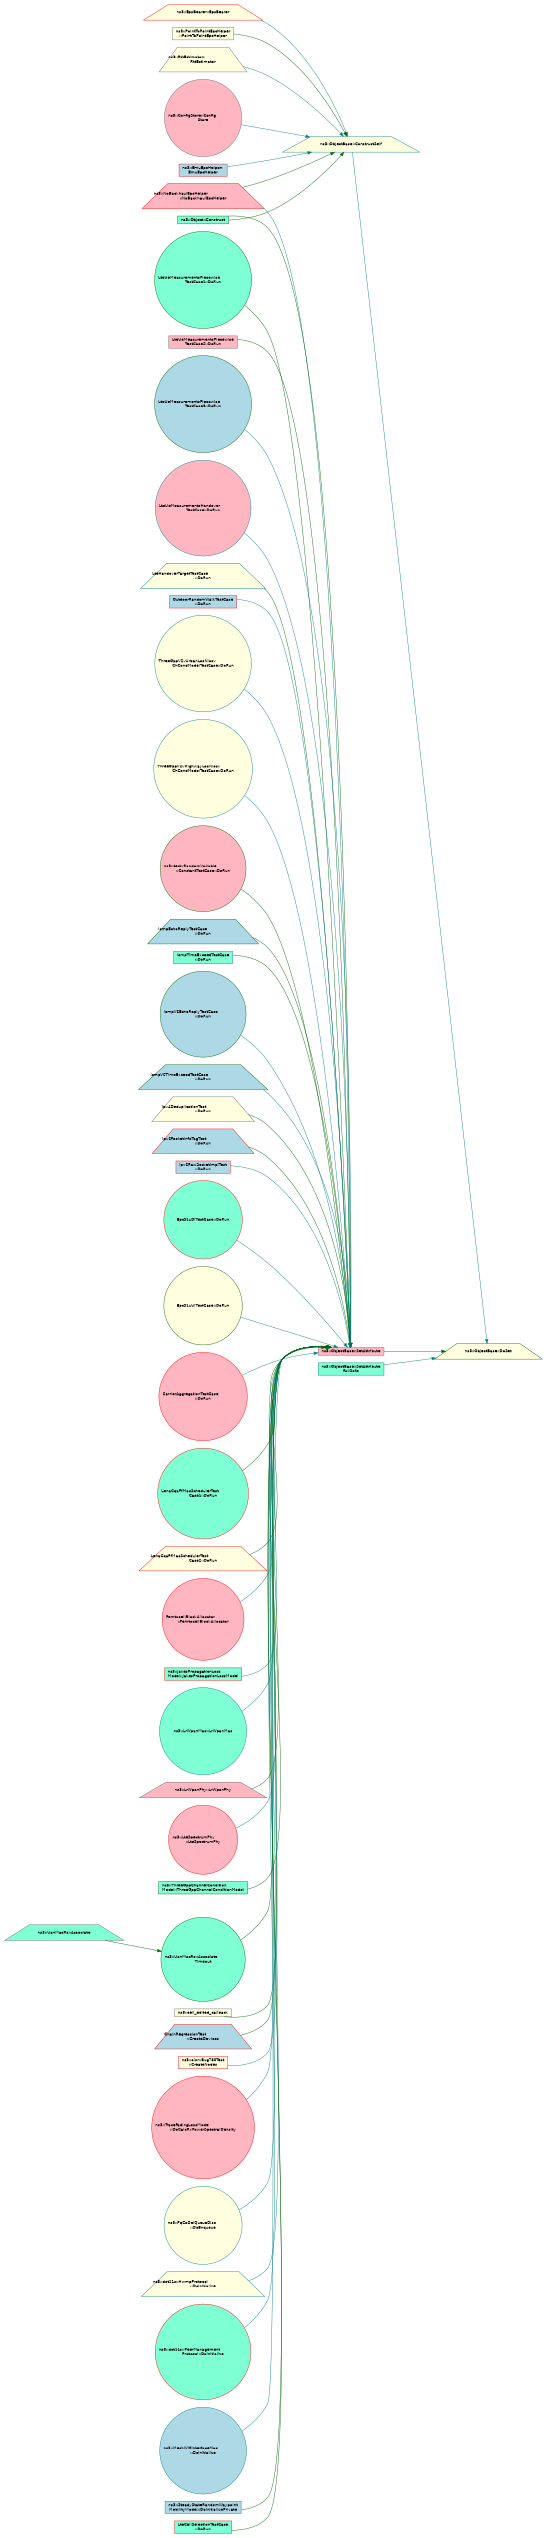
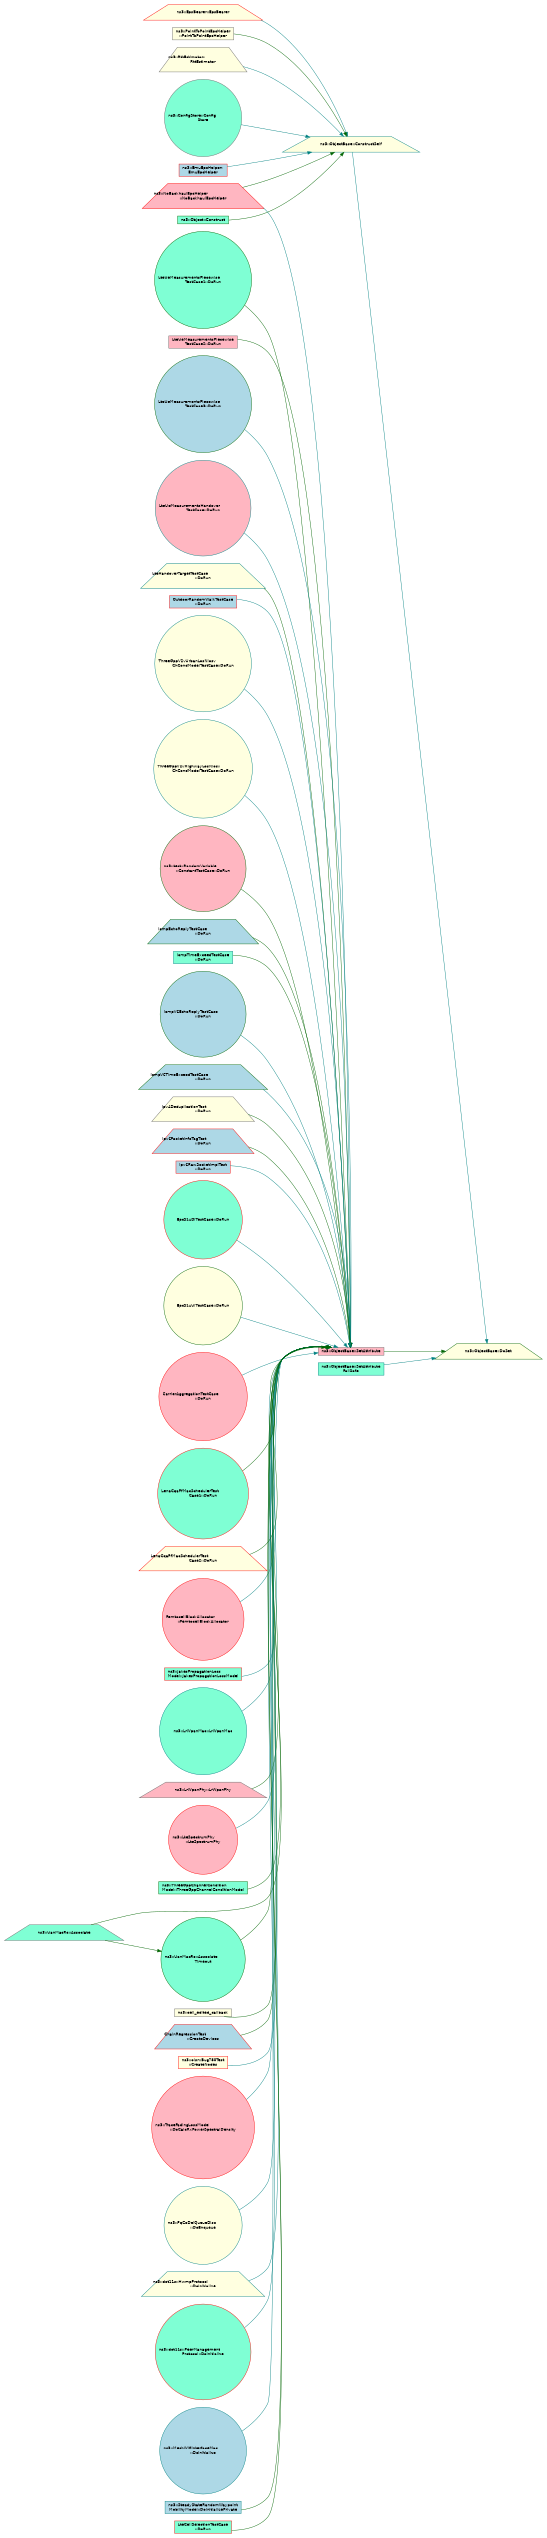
  digraph {
    rankdir=RL
    node [color=red fillcolor=lightyellow fontname=Helvetica fontsize=10 shape=circle style=filled]
    edge [color=teal dir=back fontname=Helvetica fontsize=10 labelfontname=Helvetica labelfontsize=10 style=solid]
    n1 [color=darkgreen fontcolor=black height=0.2 label="ns3::ObjectBase::DoSet" shape=trapezium width=0.4]
    n2 [color=teal height=0.2 label="ns3::ObjectBase::ConstructSelf" shape=trapezium width=0.4]
    n3 [color=gray40 fillcolor=lightpink height=0.2 label="ns3::ObjectBase::SetAttribute" shape=box width=0.4]
    n4 [color=teal fillcolor=aquamarine height=0.2 label="ns3::ObjectBase::SetAttribute\lFailSafe" shape=box width=0.4]
-   n5 [color=gray40 fillcolor=lightpink height=0.2 label="ns3::ConfigStore::Config\lStore" width=0.4]
+   n5 [color=gray40 fillcolor=aquamarine height=0.2 label="ns3::ConfigStore::Config\lStore" width=0.4]
    n6 [fillcolor=lightblue height=0.2 label="ns3::EmuEpcHelper::\lEmuEpcHelper" shape=box width=0.4]
    n7 [height=0.2 label="ns3::EpsBearer::EpsBearer" shape=trapezium width=0.4]
    n8 [fillcolor=lightpink height=0.2 label="ns3::NoBackhaulEpcHelper\l::NoBackhaulEpcHelper" shape=trapezium width=0.4]
    n9 [color=gray40 height=0.2 label="ns3::PointToPointEpcHelper\l::PointToPointEpcHelper" shape=box width=0.4]
    n10 [color=gray40 height=0.2 label="ns3::RttEstimator::\lRttEstimator" shape=trapezium width=0.4]
    n11 [color=darkgreen fillcolor=aquamarine height=0.2 label="ns3::Object::Construct" shape=box width=0.4]
    n12 [fillcolor=lightpink height=0.2 label="FemtocellBlockAllocator\l::FemtocellBlockAllocator" width=0.4]
    n13 [fillcolor=aquamarine height=0.2 label="ns3::JakesPropagationLoss\lModel::JakesPropagationLossModel" shape=box width=0.4]
    n14 [color=teal fillcolor=aquamarine height=0.2 label="ns3::LrWpanMac::LrWpanMac" width=0.4]
    n15 [color=gray40 fillcolor=lightpink height=0.2 label="ns3::LrWpanPhy::LrWpanPhy" shape=trapezium width=0.4]
    n16 [fillcolor=lightpink height=0.2 label="ns3::LteSpectrumPhy\l::LteSpectrumPhy" width=0.4]
    n17 [color=darkgreen fillcolor=aquamarine height=0.2 label="ns3::ThreeGppChannelCondition\lModel::ThreeGppChannelConditionModel" shape=box width=0.4]
    n18 [color=gray40 fillcolor=aquamarine height=0.2 label="ns3::UanMacRc::Associate" shape=trapezium width=0.4]
    n19 [color=darkgreen fillcolor=aquamarine height=0.2 label="ns3::UanMacRc::Associate\lTimeout" width=0.4]
    n20 [color=gray40 height=0.2 label="ns3::cell_edited_callback" shape=box width=0.4]
    n21 [fillcolor=lightblue height=0.2 label="ChainRegressionTest\l::CreateDevices" shape=trapezium width=0.4]
    n22 [height=0.2 label="ns3::olsr::Bug780Test\l::CreateNodes" shape=box width=0.4]
    n23 [fillcolor=lightpink height=0.2 label="ns3::TraceFadingLossModel\l::DoCalcRxPowerSpectralDensity" width=0.4]
    n24 [color=teal height=0.2 label="ns3::FqCoDelQueueDisc\l::DoEnqueue" width=0.4]
    n25 [color=teal height=0.2 label="ns3::dot11s::HwmpProtocol\l::DoInitialize" shape=trapezium width=0.4]
    n26 [fillcolor=aquamarine height=0.2 label="ns3::dot11s::PeerManagement\lProtocol::DoInitialize" width=0.4]
    n27 [color=teal fillcolor=lightblue height=0.2 label="ns3::MeshWifiInterfaceMac\l::DoInitialize" width=0.4]
    n28 [color=teal fillcolor=lightblue height=0.2 label="ns3::SteadyStateRandomWaypoint\lMobilityModel::DoInitializePrivate" shape=box width=0.4]
    n29 [fillcolor=aquamarine height=0.2 label="LteCellSelectionTestCase\l::DoRun" shape=box width=0.4]
    n30 [color=darkgreen fillcolor=aquamarine height=0.2 label="LteUeMeasurementsPiecewise\lTestCase1::DoRun" width=0.4]
    n31 [color=gray40 fillcolor=lightpink height=0.2 label="LteUeMeasurementsPiecewise\lTestCase2::DoRun" shape=box width=0.4]
    n32 [color=darkgreen fillcolor=lightblue height=0.2 label="LteUeMeasurementsPiecewise\lTestCase3::DoRun" width=0.4]
    n33 [color=teal fillcolor=lightpink height=0.2 label="LteUeMeasurementsHandover\lTestCase::DoRun" width=0.4]
    n34 [color=teal height=0.2 label="LteHandoverTargetTestCase\l::DoRun" shape=trapezium width=0.4]
    n35 [fillcolor=lightblue height=0.2 label="OutdoorRandomWalkTestCase\l::DoRun" shape=box width=0.4]
    n36 [color=teal height=0.2 label="ThreeGppV2vUrbanLosNlosv\lChCondModelTestCase::DoRun" width=0.4]
    n37 [color=teal height=0.2 label="ThreeGppV2vHighwayLosNlosv\lChCondModelTestCase::DoRun" width=0.4]
    n38 [color=darkgreen fillcolor=lightpink height=0.2 label="ns3::test::RandomVariable\l::ConstantTestCase::DoRun" width=0.4]
    n39 [color=darkgreen fillcolor=lightblue height=0.2 label="IcmpEchoReplyTestCase\l::DoRun" shape=trapezium width=0.4]
    n40 [color=teal fillcolor=aquamarine height=0.2 label="IcmpTimeExceedTestCase\l::DoRun" shape=box width=0.4]
    n41 [color=darkgreen fillcolor=lightblue height=0.2 label="IcmpV6EchoReplyTestCase\l::DoRun" width=0.4]
    n42 [color=darkgreen fillcolor=lightblue height=0.2 label="IcmpV6TimeExceedTestCase\l::DoRun" shape=trapezium width=0.4]
    n43 [color=gray40 height=0.2 label="Ipv4DeduplicationTest\l::DoRun" shape=trapezium width=0.4]
    n44 [fillcolor=lightblue height=0.2 label="Ipv6PacketInfoTagTest\l::DoRun" shape=trapezium width=0.4]
    n45 [fillcolor=lightblue height=0.2 label="Ipv6RawSocketImplTest\l::DoRun" shape=box width=0.4]
    n46 [fillcolor=aquamarine height=0.2 label="EpcS1uDlTestCase::DoRun" width=0.4]
    n47 [color=darkgreen height=0.2 label="EpcS1uUlTestCase::DoRun" width=0.4]
    n48 [fillcolor=lightpink height=0.2 label="CarrierAggregationTestCase\l::DoRun" width=0.4]
    n49 [fillcolor=aquamarine height=0.2 label="LenaCqaFfMacSchedulerTest\lCase1::DoRun" width=0.4]
    n50 [height=0.2 label="LenaCqaFfMacSchedulerTest\lCase2::DoRun" shape=trapezium width=0.4]
    n1 -> n2
    n1 -> n3 [color=darkgreen]
    n1 -> n4
    n2 -> n5
    n2 -> n6
    n2 -> n7
    n2 -> n8 [color=darkgreen]
    n2 -> n9 [color=darkgreen]
    n2 -> n10
    n2 -> n11 [color=darkgreen]
    n3 -> n8
    n3 -> n12
    n3 -> n13
    n3 -> n14
    n3 -> n15 [color=darkgreen]
    n3 -> n16
    n3 -> n17 [color=darkgreen]
-   n3 -> n11 [color=darkgreen]
+   n3 -> n18 [color=darkgreen]
    n3 -> n19 [color=darkgreen]
    n3 -> n20 [color=darkgreen]
    n3 -> n21 [color=darkgreen]
    n3 -> n22
    n3 -> n23
    n3 -> n24
    n3 -> n25
    n3 -> n26
    n3 -> n27
    n3 -> n28 [color=darkgreen]
    n3 -> n29 [color=darkgreen]
    n3 -> n30 [color=darkgreen]
    n3 -> n31 [color=darkgreen]
    n3 -> n32
    n3 -> n33
    n3 -> n34 [color=darkgreen]
    n3 -> n35
    n3 -> n36
    n3 -> n37
    n3 -> n38 [color=darkgreen]
    n3 -> n39 [color=darkgreen]
    n3 -> n40 [color=darkgreen]
    n3 -> n41
    n3 -> n42
    n3 -> n43 [color=darkgreen]
    n3 -> n44 [color=darkgreen]
    n3 -> n45
    n3 -> n46
    n3 -> n47
    n3 -> n48
    n3 -> n49 [color=darkgreen]
    n3 -> n50 [color=darkgreen]
    n19 -> n18 [color=darkgreen]
  }
